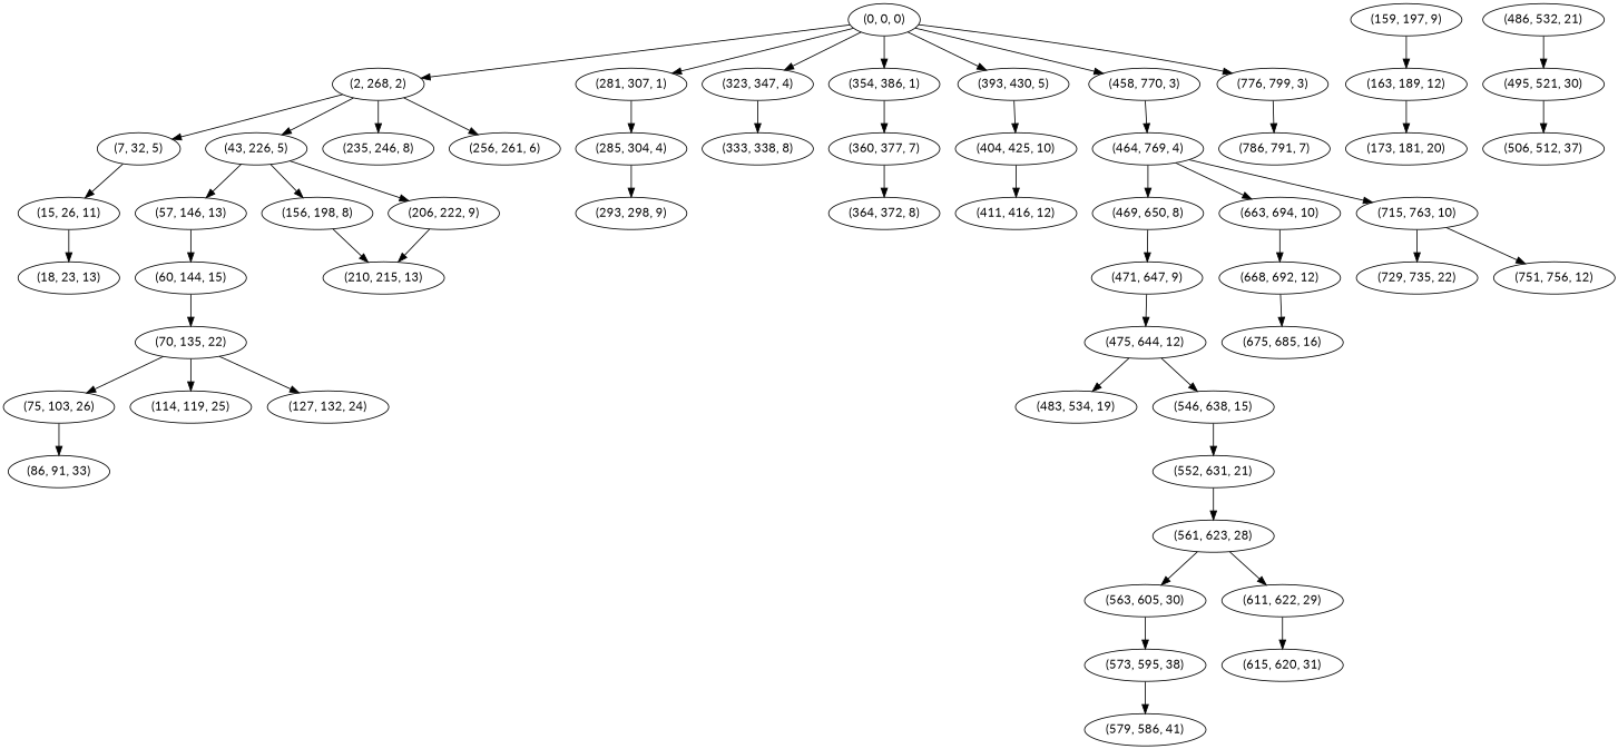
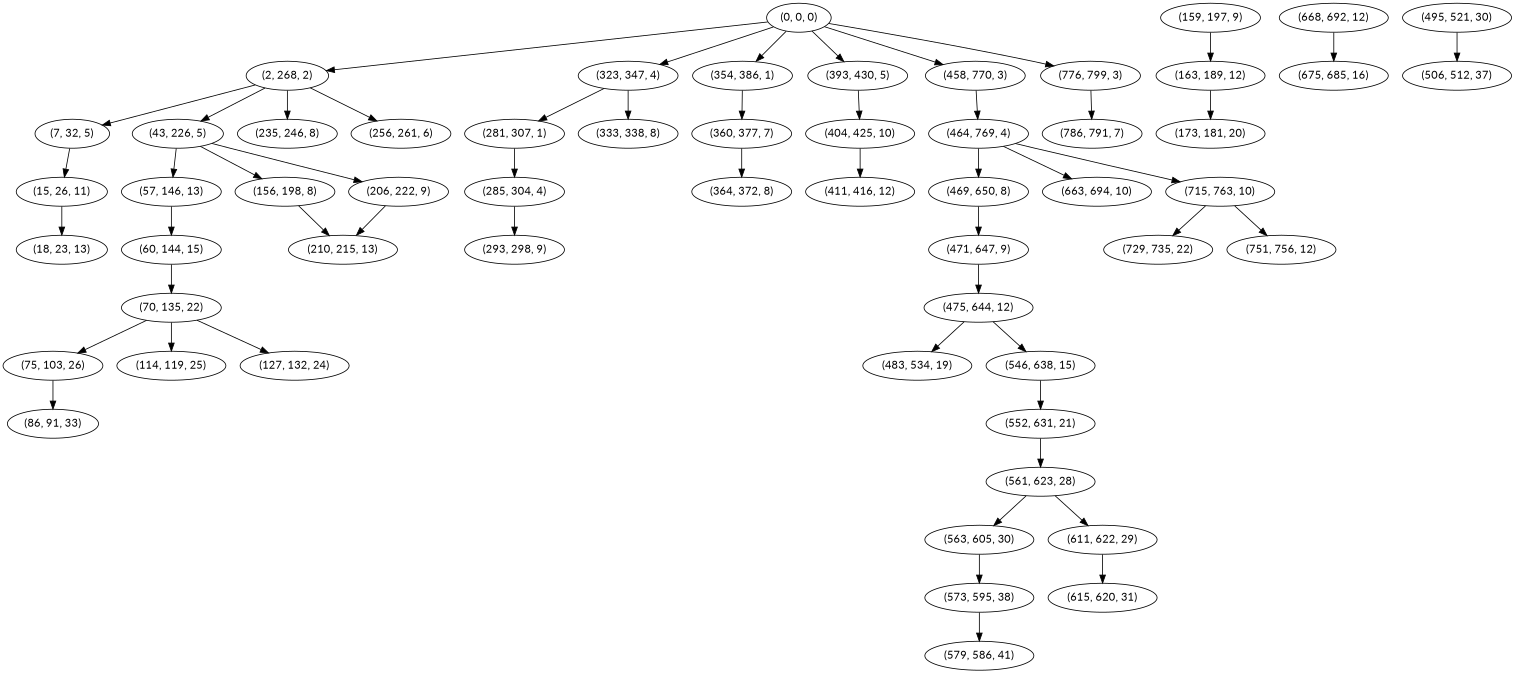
  digraph {
    fontname=Lato
    node [fontname=Lato]
    edge [fontname=Lato]
    "(0, 0, 0)"
    "(2, 268, 2)"
    "(281, 307, 1)"
    "(323, 347, 4)"
    "(354, 386, 1)"
    "(393, 430, 5)"
    "(458, 770, 3)"
    "(776, 799, 3)"
    "(7, 32, 5)"
    "(43, 226, 5)"
    "(235, 246, 8)"
    "(256, 261, 6)"
    "(285, 304, 4)"
    "(333, 338, 8)"
    "(360, 377, 7)"
    "(404, 425, 10)"
    "(464, 769, 4)"
    "(786, 791, 7)"
    "(15, 26, 11)"
    "(57, 146, 13)"
    "(156, 198, 8)"
    "(206, 222, 9)"
    "(18, 23, 13)"
    "(60, 144, 15)"
    "(210, 215, 13)"
    "(70, 135, 22)"
    "(75, 103, 26)"
    "(114, 119, 25)"
    "(127, 132, 24)"
    "(86, 91, 33)"
    "(159, 197, 9)"
    "(163, 189, 12)"
    "(173, 181, 20)"
    "(293, 298, 9)"
    "(364, 372, 8)"
    "(411, 416, 12)"
    "(469, 650, 8)"
    "(663, 694, 10)"
    "(715, 763, 10)"
    "(471, 647, 9)"
    "(668, 692, 12)"
    "(729, 735, 22)"
    "(751, 756, 12)"
    "(475, 644, 12)"
    "(483, 534, 19)"
    "(546, 638, 15)"
    "(552, 631, 21)"
-   "(486, 532, 21)"
    "(495, 521, 30)"
    "(506, 512, 37)"
    "(561, 623, 28)"
    "(563, 605, 30)"
    "(611, 622, 29)"
    "(573, 595, 38)"
    "(615, 620, 31)"
    "(579, 586, 41)"
    "(675, 685, 16)"
    "(0, 0, 0)" -> "(2, 268, 2)"
-   "(0, 0, 0)" -> "(281, 307, 1)"
+   "(323, 347, 4)" -> "(281, 307, 1)"
    "(0, 0, 0)" -> "(323, 347, 4)"
    "(0, 0, 0)" -> "(354, 386, 1)"
    "(0, 0, 0)" -> "(393, 430, 5)"
    "(0, 0, 0)" -> "(458, 770, 3)"
    "(0, 0, 0)" -> "(776, 799, 3)"
    "(2, 268, 2)" -> "(7, 32, 5)"
    "(2, 268, 2)" -> "(43, 226, 5)"
    "(2, 268, 2)" -> "(235, 246, 8)"
    "(2, 268, 2)" -> "(256, 261, 6)"
    "(281, 307, 1)" -> "(285, 304, 4)"
    "(323, 347, 4)" -> "(333, 338, 8)"
    "(354, 386, 1)" -> "(360, 377, 7)"
    "(393, 430, 5)" -> "(404, 425, 10)"
    "(458, 770, 3)" -> "(464, 769, 4)"
    "(776, 799, 3)" -> "(786, 791, 7)"
    "(7, 32, 5)" -> "(15, 26, 11)"
    "(43, 226, 5)" -> "(57, 146, 13)"
    "(43, 226, 5)" -> "(156, 198, 8)"
    "(43, 226, 5)" -> "(206, 222, 9)"
    "(285, 304, 4)" -> "(293, 298, 9)"
    "(360, 377, 7)" -> "(364, 372, 8)"
    "(404, 425, 10)" -> "(411, 416, 12)"
    "(464, 769, 4)" -> "(469, 650, 8)"
    "(464, 769, 4)" -> "(663, 694, 10)"
    "(464, 769, 4)" -> "(715, 763, 10)"
    "(15, 26, 11)" -> "(18, 23, 13)"
    "(57, 146, 13)" -> "(60, 144, 15)"
    "(156, 198, 8)" -> "(210, 215, 13)"
    "(206, 222, 9)" -> "(210, 215, 13)"
    "(60, 144, 15)" -> "(70, 135, 22)"
    "(70, 135, 22)" -> "(75, 103, 26)"
    "(70, 135, 22)" -> "(114, 119, 25)"
    "(70, 135, 22)" -> "(127, 132, 24)"
    "(75, 103, 26)" -> "(86, 91, 33)"
    "(159, 197, 9)" -> "(163, 189, 12)"
    "(163, 189, 12)" -> "(173, 181, 20)"
    "(469, 650, 8)" -> "(471, 647, 9)"
-   "(663, 694, 10)" -> "(668, 692, 12)"
    "(715, 763, 10)" -> "(729, 735, 22)"
    "(715, 763, 10)" -> "(751, 756, 12)"
    "(471, 647, 9)" -> "(475, 644, 12)"
    "(668, 692, 12)" -> "(675, 685, 16)"
    "(475, 644, 12)" -> "(483, 534, 19)"
    "(475, 644, 12)" -> "(546, 638, 15)"
    "(546, 638, 15)" -> "(552, 631, 21)"
    "(552, 631, 21)" -> "(561, 623, 28)"
-   "(486, 532, 21)" -> "(495, 521, 30)"
    "(495, 521, 30)" -> "(506, 512, 37)"
    "(561, 623, 28)" -> "(563, 605, 30)"
    "(561, 623, 28)" -> "(611, 622, 29)"
    "(563, 605, 30)" -> "(573, 595, 38)"
    "(611, 622, 29)" -> "(615, 620, 31)"
    "(573, 595, 38)" -> "(579, 586, 41)"
  }
